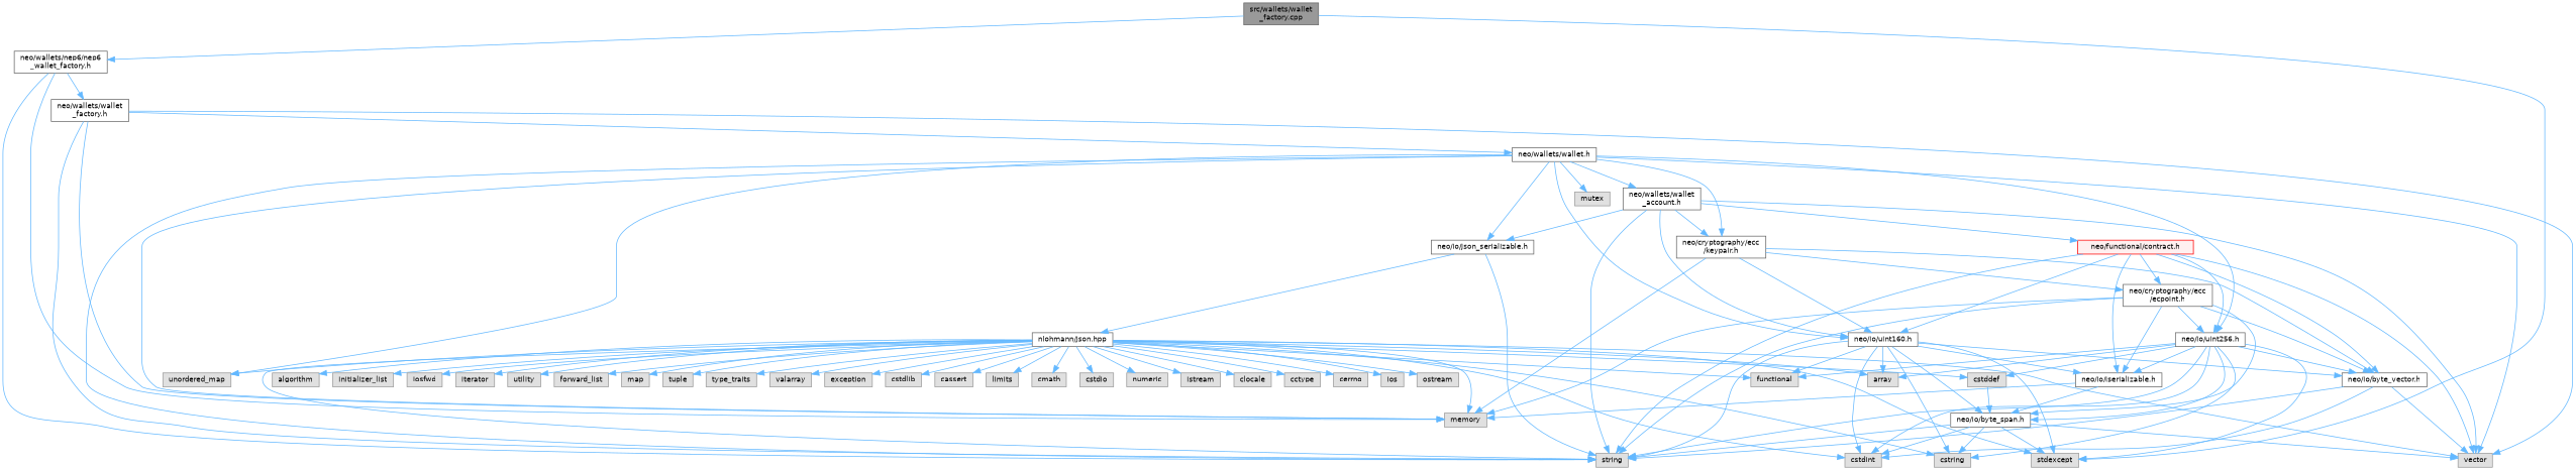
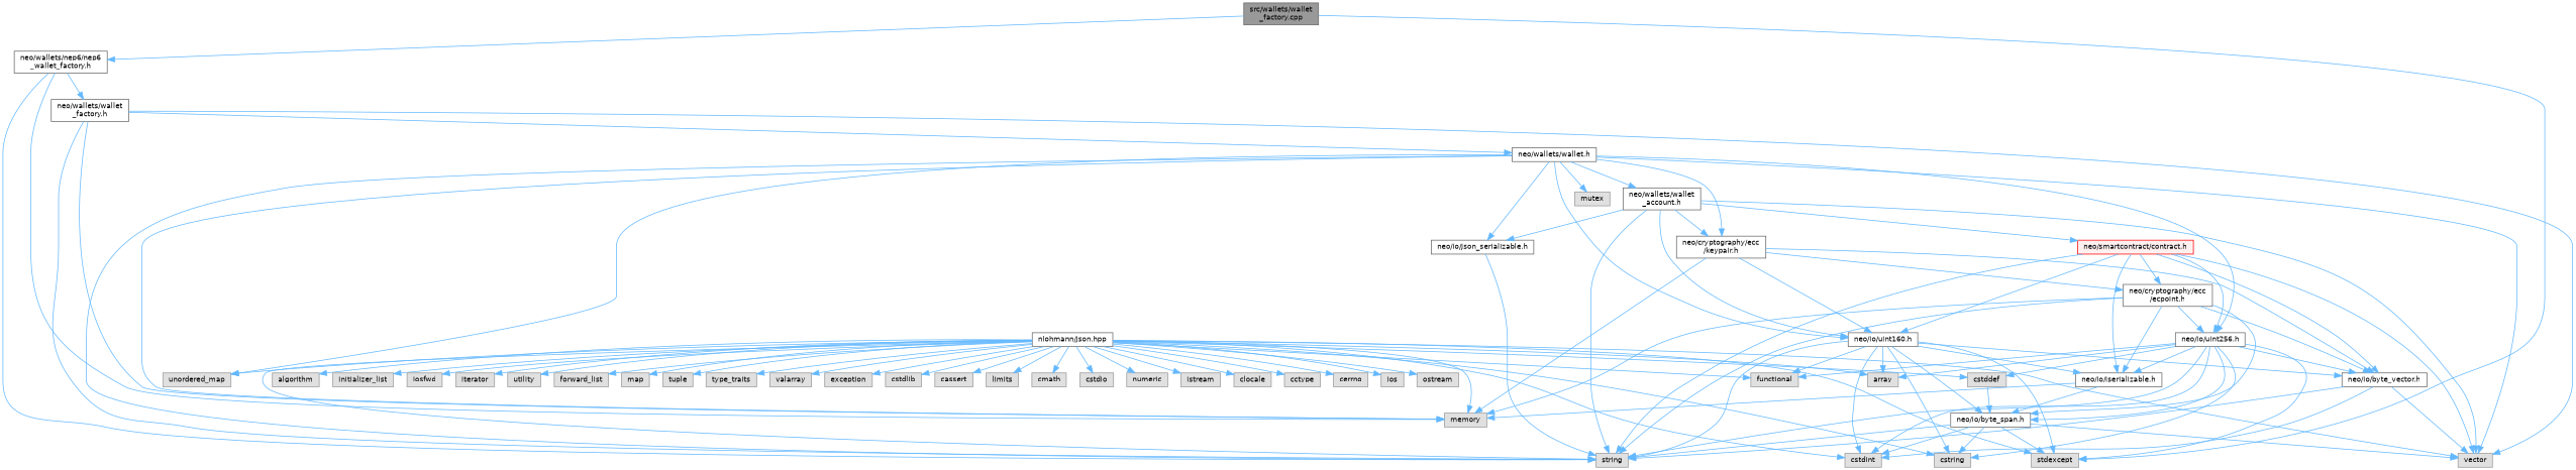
  digraph {
    node [color=grey60 fillcolor="#E0E0E0" fontname=Helvetica fontsize=10 shape=box style=filled]
    edge [color=steelblue1 fontname=Helvetica fontsize=10 labelfontname=Helvetica labelfontsize=10 style=solid]
    n1 [color=gray40 fillcolor=grey60 fontcolor=black height=0.2 label="src/wallets/wallet\l_factory.cpp" width=0.4]
    n2 [color=grey40 fillcolor=white height=0.2 label="neo/wallets/nep6/nep6\l_wallet_factory.h" width=0.4]
    n3 [height=0.2 label=stdexcept width=0.4]
    n4 [color=grey40 fillcolor=white height=0.2 label="neo/wallets/wallet\l_factory.h" width=0.4]
    n5 [height=0.2 label=string width=0.4]
    n6 [height=0.2 label=memory width=0.4]
    n7 [color=grey40 fillcolor=white height=0.2 label="neo/wallets/wallet.h" width=0.4]
    n8 [height=0.2 label=vector width=0.4]
    n9 [color=grey40 fillcolor=white height=0.2 label="neo/cryptography/ecc\l/keypair.h" width=0.4]
    n10 [color=grey40 fillcolor=white height=0.2 label="neo/io/uint256.h" width=0.4]
    n11 [color=grey40 fillcolor=white height=0.2 label="neo/io/uint160.h" width=0.4]
    n12 [color=grey40 fillcolor=white height=0.2 label="neo/io/json_serializable.h" width=0.4]
    n13 [height=0.2 label=unordered_map width=0.4]
    n14 [color=grey40 fillcolor=white height=0.2 label="neo/wallets/wallet\l_account.h" width=0.4]
    n15 [height=0.2 label=mutex width=0.4]
    n16 [color=grey40 fillcolor=white height=0.2 label="neo/cryptography/ecc\l/ecpoint.h" width=0.4]
    n17 [color=grey40 fillcolor=white height=0.2 label="neo/io/byte_vector.h" width=0.4]
    n18 [color=grey40 fillcolor=white height=0.2 label="neo/io/byte_span.h" width=0.4]
    n19 [color=grey40 fillcolor=white height=0.2 label="neo/io/iserializable.h" width=0.4]
    n20 [height=0.2 label=cstdint width=0.4]
    n21 [height=0.2 label=cstring width=0.4]
    n22 [height=0.2 label=array width=0.4]
    n23 [height=0.2 label=cstddef width=0.4]
    n24 [height=0.2 label=functional width=0.4]
    n25 [color=grey40 fillcolor=white height=0.2 label="nlohmann/json.hpp" width=0.4]
-   n26 [color=red fillcolor="#FFF0F0" height=0.2 label="neo/functional/contract.h" width=0.4]
+   n26 [color=red fillcolor="#FFF0F0" height=0.2 label="neo/smartcontract/contract.h" width=0.4]
    n27 [height=0.2 label=algorithm width=0.4]
    n28 [height=0.2 label=initializer_list width=0.4]
    n29 [height=0.2 label=iosfwd width=0.4]
    n30 [height=0.2 label=iterator width=0.4]
    n31 [height=0.2 label=utility width=0.4]
    n32 [height=0.2 label=forward_list width=0.4]
    n33 [height=0.2 label=map width=0.4]
    n34 [height=0.2 label=tuple width=0.4]
    n35 [height=0.2 label=type_traits width=0.4]
    n36 [height=0.2 label=valarray width=0.4]
    n37 [height=0.2 label=exception width=0.4]
    n38 [height=0.2 label=cstdlib width=0.4]
    n39 [height=0.2 label=cassert width=0.4]
    n40 [height=0.2 label=limits width=0.4]
    n41 [height=0.2 label=cmath width=0.4]
    n42 [height=0.2 label=cstdio width=0.4]
    n43 [height=0.2 label=numeric width=0.4]
    n44 [height=0.2 label=istream width=0.4]
    n45 [height=0.2 label=clocale width=0.4]
    n46 [height=0.2 label=cctype width=0.4]
    n47 [height=0.2 label=cerrno width=0.4]
    n48 [height=0.2 label=ios width=0.4]
    n49 [height=0.2 label=ostream width=0.4]
    n1 -> n2
    n1 -> n3
    n2 -> n4
    n2 -> n5
    n2 -> n6
    n4 -> n5
    n4 -> n6
    n4 -> n7
    n4 -> n8
    n7 -> n5
    n7 -> n6
    n7 -> n8
    n7 -> n9
    n7 -> n10
    n7 -> n11
    n7 -> n12
    n7 -> n13
    n7 -> n14
    n7 -> n15
    n9 -> n6
    n9 -> n11
    n9 -> n16
    n9 -> n17
    n10 -> n3
    n10 -> n5
    n10 -> n17
    n10 -> n18
    n10 -> n19
    n10 -> n20
    n10 -> n21
    n10 -> n22
    n10 -> n23
    n10 -> n24
    n11 -> n3
    n11 -> n5
    n11 -> n17
    n11 -> n18
    n11 -> n19
    n11 -> n20
    n11 -> n21
    n11 -> n22
    n11 -> n24
    n12 -> n5
-   n12 -> n25
    n14 -> n5
    n14 -> n8
    n14 -> n9
    n14 -> n11
    n14 -> n12
    n14 -> n26
    n16 -> n5
    n16 -> n6
    n16 -> n10
    n16 -> n17
    n16 -> n18
    n16 -> n19
    n17 -> n5
    n17 -> n8
    n17 -> n20
    n18 -> n3
    n18 -> n5
    n18 -> n8
    n18 -> n20
    n18 -> n21
    n19 -> n6
    n19 -> n18
    n23 -> n18
    n25 -> n3
    n25 -> n5
    n25 -> n6
    n25 -> n8
    n25 -> n13
    n25 -> n20
    n25 -> n21
    n25 -> n22
    n25 -> n23
    n25 -> n24
    n25 -> n27
    n25 -> n28
    n25 -> n29
    n25 -> n30
    n25 -> n31
    n25 -> n32
    n25 -> n33
    n25 -> n34
    n25 -> n35
    n25 -> n36
    n25 -> n37
    n25 -> n38
    n25 -> n39
    n25 -> n40
    n25 -> n41
    n25 -> n42
    n25 -> n43
    n25 -> n44
    n25 -> n45
    n25 -> n46
    n25 -> n47
    n25 -> n48
    n25 -> n49
    n26 -> n5
    n26 -> n8
    n26 -> n10
    n26 -> n11
    n26 -> n16
    n26 -> n17
    n26 -> n19
  }
